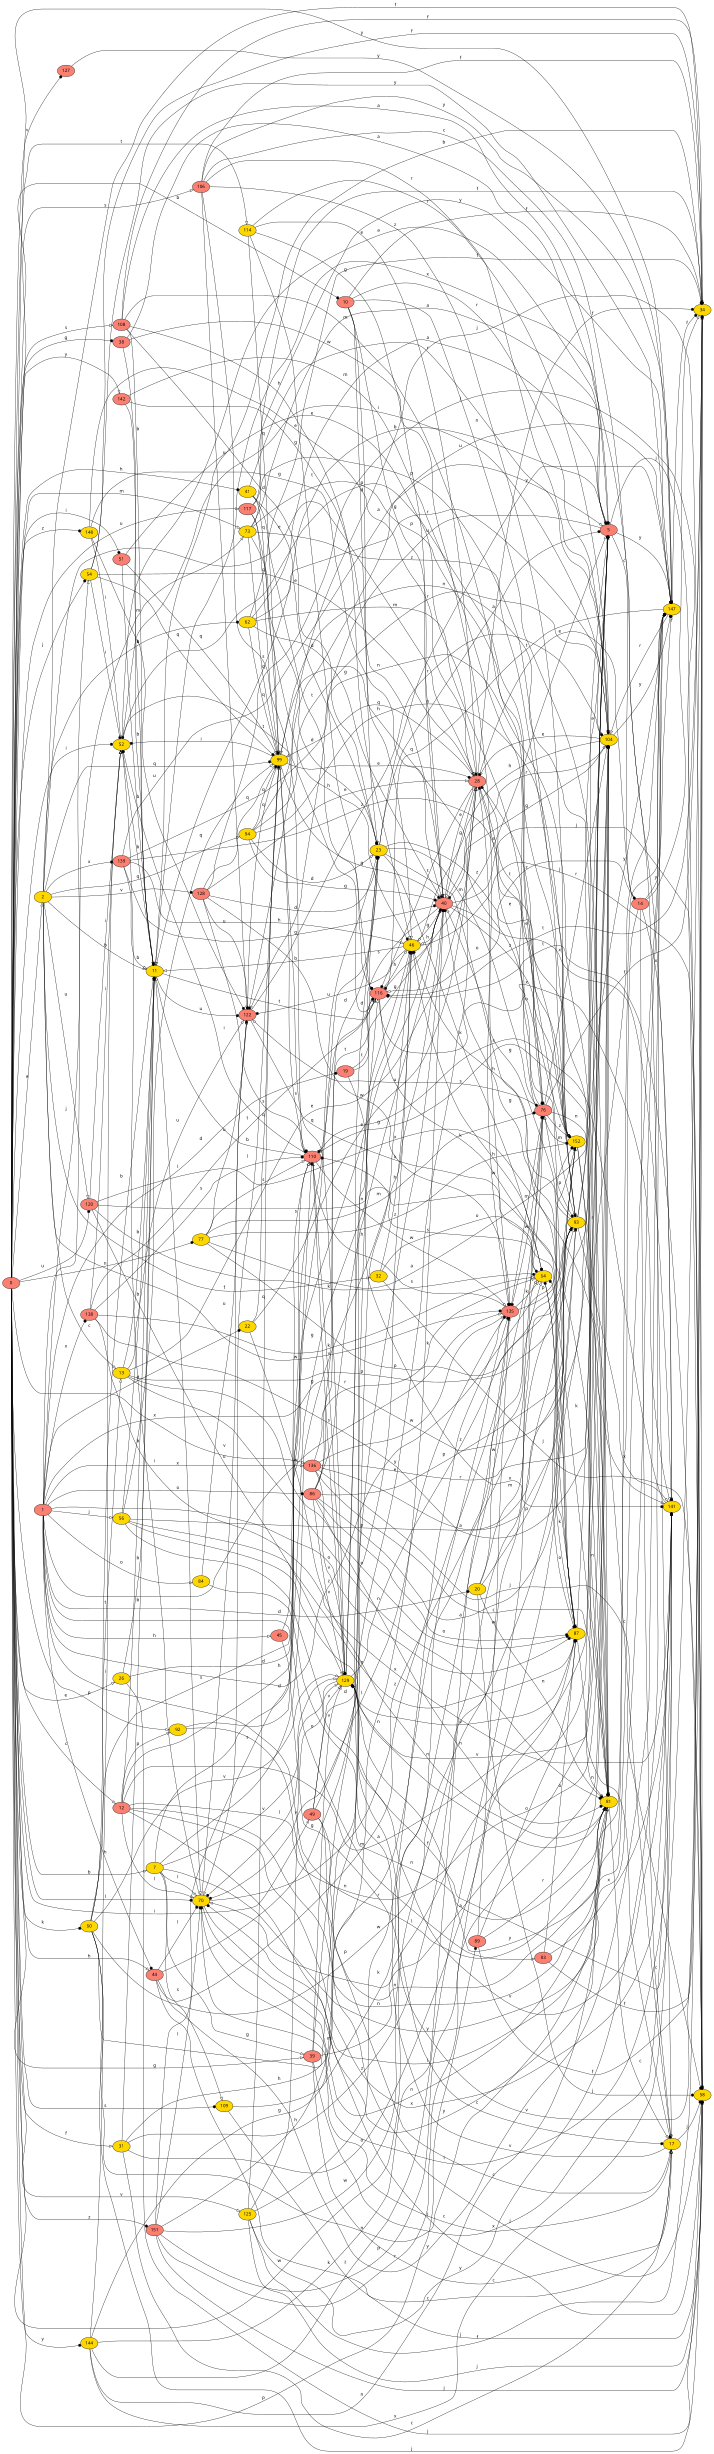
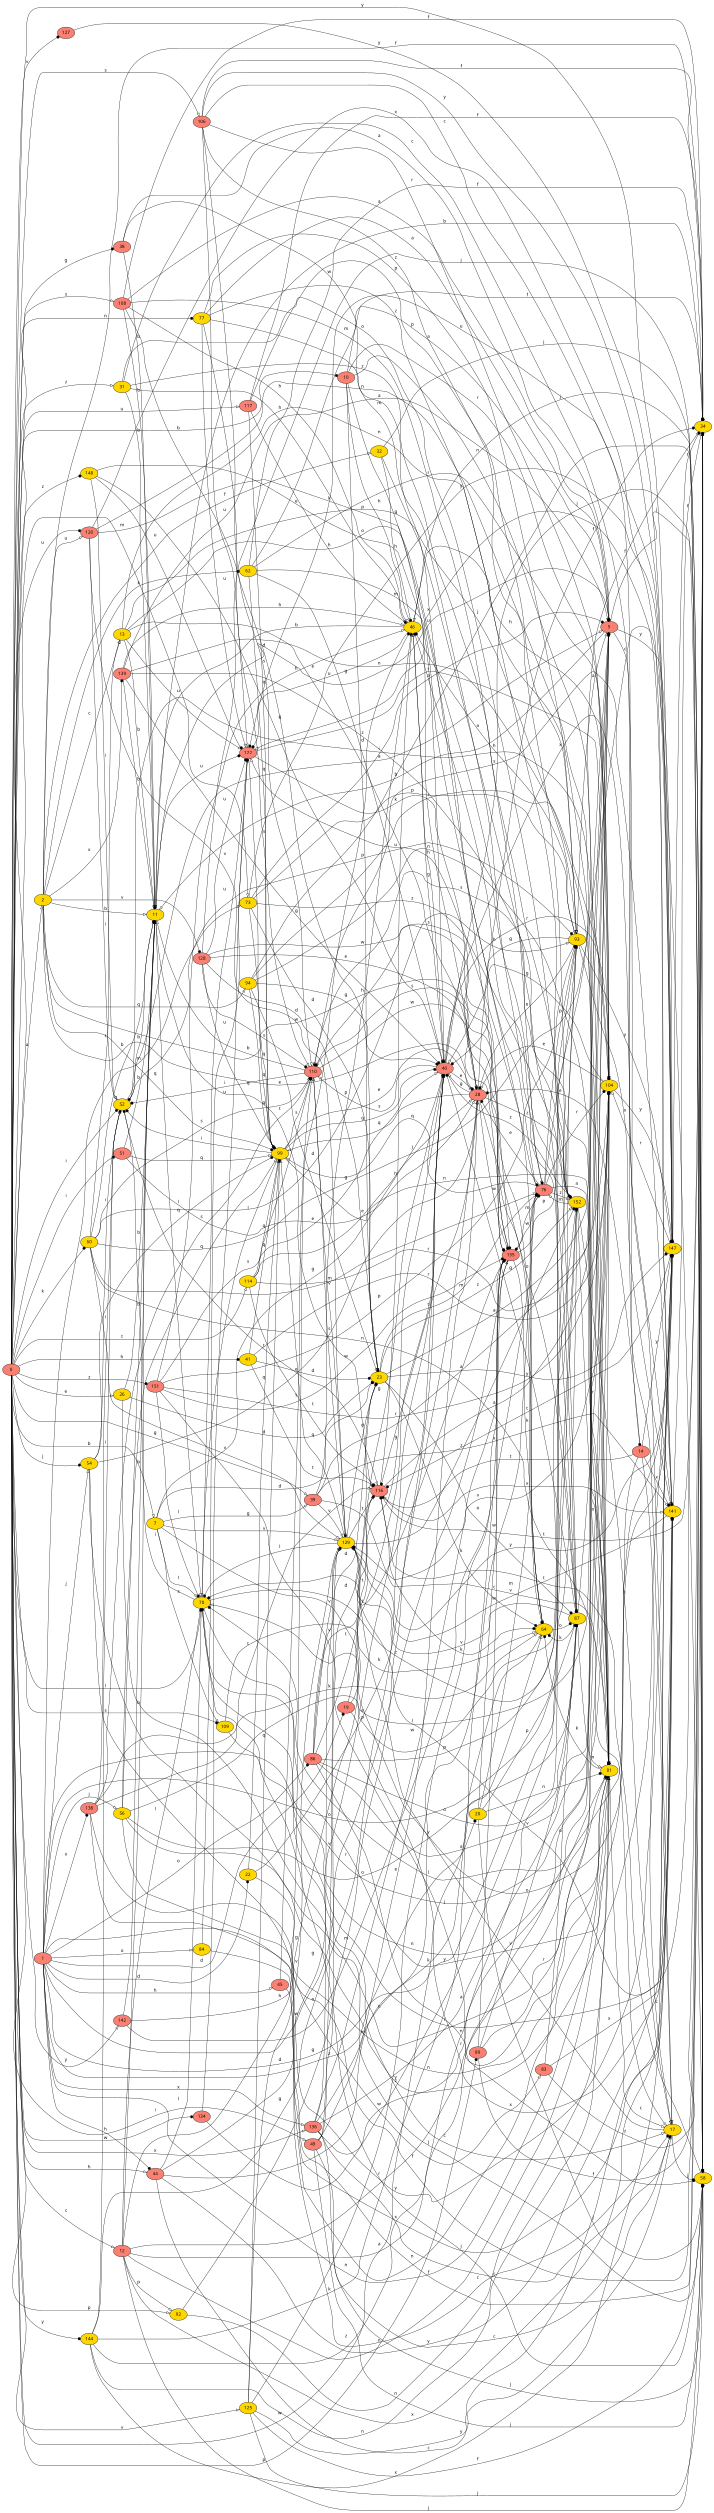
  strict digraph {
    fontname="Noto Sans"
    rankdir=LR
    node [fillcolor=gold fontname="Noto Sans" style=filled]
    edge [arrowhead=onormal fontname="Noto Sans"]
    0 [fillcolor=salmon]
    2
    7
    10 [fillcolor=salmon]
    12 [fillcolor=salmon]
    26
    31
    38 [fillcolor=salmon]
    39 [fillcolor=salmon]
    41
    44 [fillcolor=salmon]
    49 [fillcolor=salmon]
    51 [fillcolor=salmon]
    52
    54
    60
    70
    73
    77
    89 [fillcolor=salmon]
    92
    106 [fillcolor=salmon]
    108 [fillcolor=salmon]
    109
    114
    117 [fillcolor=salmon]
    120 [fillcolor=salmon]
    125
    127 [fillcolor=salmon]
+   134 [fillcolor=salmon]
    135 [fillcolor=salmon]
    136 [fillcolor=salmon]
    142 [fillcolor=salmon]
    144
    147
    148
    151 [fillcolor=salmon]
    11
    13
    28 [fillcolor=salmon]
    32
    34
    62
    94
    99
    128 [fillcolor=salmon]
    139 [fillcolor=salmon]
    23
    40 [fillcolor=salmon]
    129
    81
    104
    46
    5 [fillcolor=salmon]
    58
    141
    87
    152
    17
    116 [fillcolor=salmon]
    76 [fillcolor=salmon]
    93
    110 [fillcolor=salmon]
    122 [fillcolor=salmon]
    64
    1 [fillcolor=salmon]
    19 [fillcolor=salmon]
    20
    22
    45 [fillcolor=salmon]
    56
    83 [fillcolor=salmon]
    84
    86 [fillcolor=salmon]
    138 [fillcolor=salmon]
    14 [fillcolor=salmon]
    0 -> 2 [label=a]
    0 -> 7 [label=b]
    0 -> 10 [arrowhead=dot label=b]
    0 -> 12 [label=c]
    0 -> 26 [label=e]
    0 -> 31 [label=f]
    0 -> 38 [arrowhead=dot label=g]
    0 -> 39 [label=g]
    0 -> 41 [arrowhead=dot label=h]
    0 -> 44 [label=h]
    0 -> 49 [label=i]
    0 -> 51 [arrowhead=dot label=i]
    0 -> 52 [arrowhead=dot label=i]
    0 -> 54 [arrowhead=dot label=j]
    0 -> 60 [arrowhead=dot label=k]
    0 -> 70 [arrowhead=dot label=l]
    0 -> 73 [label=m]
    0 -> 77 [arrowhead=dot label=n]
    0 -> 89 [arrowhead=dot label=p]
    0 -> 92 [label=p]
    0 -> 106 [label=s]
    0 -> 108 [label=s]
    0 -> 109 [arrowhead=dot label=s]
    0 -> 114 [label=t]
    0 -> 117 [label=u]
    0 -> 120 [arrowhead=dot label=u]
    0 -> 125 [label=v]
    0 -> 127 [arrowhead=dot label=v]
+   0 -> 134 [arrowhead=dot label=w]
    0 -> 135 [arrowhead=dot label=w]
    0 -> 136 [label=x]
    0 -> 142 [label=y]
    0 -> 144 [arrowhead=dot label=y]
    0 -> 147 [arrowhead=dot label=y]
    0 -> 148 [arrowhead=dot label=z]
    0 -> 151 [arrowhead=dot label=z]
    2 -> 120 [label=u]
    2 -> 135 [arrowhead=dot label=w]
    2 -> 11 [label=b]
    2 -> 13 [label=c]
    2 -> 28 [label=e]
    2 -> 32 [label=f]
    2 -> 34 [arrowhead=dot label=f]
    2 -> 62 [arrowhead=dot label=k]
    2 -> 94 [label=q]
    2 -> 99 [arrowhead=dot label=q]
    2 -> 128 [arrowhead=dot label=v]
    2 -> 139 [arrowhead=dot label=x]
    7 -> 39 [label=g]
    7 -> 70 [label=l]
    7 -> 109 [label=s]
    7 -> 147 [arrowhead=dot label=y]
    7 -> 23 [arrowhead=dot label=d]
    7 -> 40 [arrowhead=dot label=g]
    7 -> 129 [label=v]
    10 -> 34 [arrowhead=dot label=f]
    10 -> 23 [label=d]
    10 -> 40 [label=g]
    10 -> 81 [label=n]
    10 -> 104 [label=r]
    10 -> 46 [label=h]
    12 -> 70 [label=l]
    12 -> 92 [label=p]
    12 -> 11 [label=b]
    12 -> 81 [label=n]
    12 -> 104 [arrowhead=dot label=r]
    12 -> 46 [arrowhead=dot label=h]
    12 -> 5 [arrowhead=dot label=a]
    12 -> 58 [arrowhead=dot label=j]
    12 -> 141 [arrowhead=dot label=x]
    26 -> 11 [label=b]
    26 -> 23 [arrowhead=dot label=d]
    26 -> 58 [arrowhead=dot label=j]
    31 -> 11 [arrowhead=dot label=b]
    31 -> 46 [label=h]
    31 -> 87 [label=o]
    31 -> 152 [label=z]
    31 -> 17 [label=c]
    38 -> 135 [arrowhead=dot label=w]
    38 -> 11 [label=b]
    38 -> 5 [arrowhead=dot label=a]
    39 -> 129 [label=v]
    39 -> 46 [arrowhead=dot label=h]
    39 -> 5 [arrowhead=dot label=a]
    39 -> 141 [label=x]
    39 -> 17 [label=c]
    41 -> 99 [label=q]
    41 -> 23 [arrowhead=dot label=d]
    41 -> 104 [label=r]
    41 -> 116 [arrowhead=dot label=t]
    44 -> 70 [arrowhead=dot label=l]
    44 -> 147 [arrowhead=dot label=y]
    44 -> 40 [arrowhead=dot label=g]
    44 -> 17 [label=c]
    44 -> 76 [arrowhead=dot label=m]
    49 -> 28 [label=e]
    49 -> 23 [label=d]
    49 -> 129 [label=v]
    49 -> 58 [label=j]
    49 -> 17 [label=c]
    51 -> 11 [arrowhead=dot label=b]
    51 -> 28 [label=e]
    51 -> 99 [label=q]
    52 -> 11 [arrowhead=dot label=b]
    52 -> 5 [label=a]
    52 -> 116 [label=t]
    52 -> 93 [arrowhead=dot label=p]
    54 -> 52 [arrowhead=dot label=i]
    54 -> 147 [arrowhead=dot label=y]
    54 -> 28 [label=e]
    54 -> 34 [label=f]
    54 -> 99 [arrowhead=dot label=q]
    60 -> 11 [label=b]
    60 -> 13 [label=t]
    60 -> 129 [label=v]
    60 -> 81 [label=n]
    60 -> 58 [label=j]
    60 -> 76 [label=m]
    60 -> 93 [label=p]
    60 -> 110 [label=s]
    70 -> 52 [arrowhead=dot label=i]
    70 -> 147 [arrowhead=dot label=y]
    70 -> 81 [label=n]
    70 -> 152 [label=z]
    70 -> 17 [label=c]
    70 -> 122 [arrowhead=dot label=u]
    73 -> 147 [arrowhead=dot label=y]
    73 -> 99 [label=q]
    73 -> 23 [label=d]
    73 -> 5 [arrowhead=dot label=a]
    73 -> 152 [label=z]
    73 -> 93 [label=p]
    77 -> 5 [arrowhead=dot label=a]
    77 -> 152 [arrowhead=dot label=z]
    77 -> 76 [arrowhead=dot label=m]
    77 -> 93 [label=p]
    77 -> 110 [label=s]
    77 -> 122 [label=u]
    89 -> 135 [label=w]
    89 -> 34 [arrowhead=dot label=f]
    89 -> 104 [arrowhead=dot label=r]
    89 -> 87 [arrowhead=dot label=o]
    92 -> 40 [label=g]
    92 -> 81 [label=n]
    106 -> 147 [arrowhead=dot label=y]
    106 -> 34 [arrowhead=dot label=f]
    106 -> 104 [arrowhead=dot label=r]
    106 -> 152 [label=z]
    106 -> 17 [label=c]
    106 -> 110 [label=s]
    106 -> 122 [label=u]
    108 -> 11 [label=b]
    108 -> 34 [arrowhead=dot label=f]
    108 -> 23 [arrowhead=dot label=d]
    108 -> 46 [label=h]
    108 -> 5 [arrowhead=dot label=a]
    108 -> 76 [label=m]
    109 -> 58 [label=j]
    109 -> 64 [label=k]
    114 -> 28 [label=e]
    114 -> 99 [label=q]
    114 -> 40 [label=g]
    114 -> 104 [label=r]
    114 -> 116 [arrowhead=dot label=t]
    117 -> 34 [label=f]
    117 -> 99 [arrowhead=dot label=q]
    117 -> 46 [arrowhead=dot label=h]
    117 -> 93 [label=p]
    120 -> 52 [label=i]
    120 -> 129 [label=v]
    120 -> 81 [arrowhead=dot label=n]
    120 -> 141 [label=x]
    120 -> 64 [arrowhead=dot label=k]
    125 -> 135 [arrowhead=dot label=w]
    125 -> 147 [label=y]
    125 -> 34 [label=f]
    125 -> 99 [arrowhead=dot label=q]
    125 -> 129 [label=v]
    125 -> 58 [arrowhead=dot label=j]
    127 -> 147 [label=y]
+   134 -> 152 [arrowhead=dot label=z]
+   134 -> 122 [arrowhead=dot label=u]
    135 -> 70 [arrowhead=dot label=l]
    135 -> 76 [arrowhead=dot label=m]
    135 -> 93 [label=p]
    135 -> 110 [label=s]
    135 -> 64 [label=k]
    136 -> 135 [label=w]
    136 -> 129 [arrowhead=dot label=v]
    136 -> 104 [arrowhead=dot label=r]
    136 -> 5 [arrowhead=dot label=a]
    136 -> 58 [arrowhead=dot label=j]
    136 -> 17 [arrowhead=dot label=c]
    136 -> 64 [label=k]
    142 -> 11 [label=b]
    142 -> 40 [label=g]
    142 -> 76 [arrowhead=dot label=m]
    144 -> 52 [label=i]
    144 -> 40 [arrowhead=dot label=g]
    144 -> 81 [label=n]
    144 -> 141 [arrowhead=dot label=x]
    144 -> 152 [label=z]
    144 -> 64 [label=k]
    147 -> 34 [arrowhead=dot label=f]
    147 -> 104 [label=r]
    147 -> 116 [arrowhead=dot label=t]
    147 -> 122 [arrowhead=dot label=u]
    148 -> 52 [label=i]
    148 -> 28 [arrowhead=dot label=e]
    148 -> 40 [arrowhead=dot label=g]
    148 -> 122 [arrowhead=dot label=u]
    151 -> 70 [arrowhead=dot label=l]
    151 -> 135 [arrowhead=dot label=w]
    151 -> 104 [label=r]
    151 -> 46 [label=h]
    151 -> 58 [arrowhead=dot label=j]
    151 -> 93 [arrowhead=dot label=p]
    151 -> 110 [arrowhead=dot label=s]
    11 -> 70 [label=l]
    11 -> 141 [arrowhead=dot label=x]
    11 -> 116 [label=t]
    11 -> 122 [arrowhead=dot label=u]
    13 -> 11 [label=b]
    13 -> 28 [label=e]
    13 -> 81 [arrowhead=dot label=n]
    13 -> 87 [arrowhead=dot label=o]
    13 -> 93 [label=p]
    13 -> 122 [label=u]
    28 -> 135 [arrowhead=dot label=w]
    28 -> 34 [arrowhead=dot label=f]
    28 -> 99 [label=q]
    28 -> 40 [label=g]
    28 -> 87 [arrowhead=dot label=o]
    28 -> 152 [label=z]
    28 -> 116 [arrowhead=dot label=t]
    32 -> 46 [arrowhead=dot label=h]
    32 -> 58 [arrowhead=dot label=j]
    32 -> 87 [label=o]
    34 -> 11 [label=b]
    34 -> 129 [label=v]
    34 -> 116 [arrowhead=dot label=t]
    62 -> 34 [arrowhead=dot label=f]
    62 -> 99 [label=q]
    62 -> 40 [label=g]
    62 -> 104 [label=r]
    62 -> 5 [label=a]
    62 -> 76 [arrowhead=dot label=m]
    94 -> 99 [arrowhead=dot label=q]
    94 -> 23 [label=d]
    94 -> 40 [arrowhead=dot label=g]
    94 -> 81 [arrowhead=dot label=n]
    94 -> 104 [arrowhead=dot label=r]
    94 -> 58 [label=j]
    99 -> 52 [arrowhead=dot label=i]
    99 -> 70 [label=l]
    99 -> 28 [arrowhead=dot label=e]
    99 -> 40 [arrowhead=dot label=g]
    99 -> 81 [arrowhead=dot label=n]
    99 -> 110 [arrowhead=dot label=s]
    128 -> 135 [arrowhead=dot label=w]
    128 -> 28 [label=e]
    128 -> 99 [label=q]
    128 -> 23 [label=d]
    128 -> 58 [label=j]
    128 -> 110 [arrowhead=dot label=s]
    128 -> 122 [arrowhead=dot label=u]
    139 -> 11 [label=b]
    139 -> 40 [arrowhead=dot label=g]
    139 -> 81 [label=n]
    139 -> 46 [label=h]
    139 -> 5 [label=a]
    139 -> 152 [label=z]
    23 -> 147 [arrowhead=dot label=y]
    23 -> 5 [arrowhead=dot label=a]
    23 -> 87 [arrowhead=dot label=o]
    23 -> 152 [label=z]
    23 -> 76 [arrowhead=dot label=m]
    23 -> 64 [arrowhead=dot label=k]
    40 -> 28 [label=e]
    40 -> 104 [label=r]
    40 -> 46 [label=h]
    40 -> 58 [arrowhead=dot label=j]
    40 -> 141 [label=x]
    40 -> 152 [arrowhead=dot label=z]
    40 -> 110 [label=s]
    129 -> 70 [arrowhead=dot label=l]
    129 -> 147 [label=y]
    129 -> 99 [label=q]
    129 -> 23 [arrowhead=dot label=d]
    129 -> 152 [arrowhead=dot label=z]
    129 -> 116 [label=t]
    129 -> 110 [label=s]
    81 -> 17 [label=c]
    81 -> 110 [label=s]
    81 -> 64 [arrowhead=dot label=k]
    104 -> 52 [arrowhead=dot label=i]
    104 -> 147 [arrowhead=dot label=y]
    104 -> 28 [label=e]
    104 -> 40 [arrowhead=dot label=g]
    104 -> 129 [arrowhead=dot label=v]
    104 -> 46 [label=h]
    46 -> 11 [label=b]
    46 -> 40 [arrowhead=dot label=g]
    46 -> 58 [label=j]
    46 -> 122 [arrowhead=dot label=u]
    5 -> 70 [label=l]
    5 -> 147 [arrowhead=dot label=y]
    5 -> 11 [label=b]
    5 -> 58 [label=j]
    5 -> 122 [label=u]
    5 -> 14 [arrowhead=dot label=c]
    58 -> 116 [arrowhead=dot label=t]
    141 -> 70 [arrowhead=dot label=l]
    141 -> 129 [label=v]
    141 -> 110 [arrowhead=dot label=s]
    87 -> 40 [arrowhead=dot label=g]
    87 -> 129 [arrowhead=dot label=v]
    87 -> 81 [label=n]
    87 -> 104 [label=r]
    87 -> 46 [arrowhead=dot label=h]
    87 -> 64 [arrowhead=dot label=k]
    152 -> 81 [arrowhead=dot label=n]
    152 -> 17 [label=c]
    152 -> 76 [label=m]
    17 -> 129 [arrowhead=dot label=v]
    17 -> 58 [arrowhead=dot label=j]
    116 -> 46 [label=h]
    116 -> 5 [label=a]
    116 -> 141 [label=x]
    116 -> 64 [arrowhead=dot label=k]
    76 -> 135 [arrowhead=dot label=w]
    76 -> 28 [arrowhead=dot label=e]
    76 -> 34 [label=f]
    76 -> 99 [label=q]
    76 -> 81 [arrowhead=dot label=n]
    76 -> 104 [arrowhead=dot label=r]
    76 -> 152 [label=z]
    76 -> 93 [arrowhead=dot label=p]
    76 -> 122 [label=u]
    93 -> 147 [arrowhead=dot label=y]
    93 -> 28 [arrowhead=dot label=e]
    93 -> 40 [label=g]
    93 -> 46 [arrowhead=dot label=h]
    93 -> 5 [label=a]
    93 -> 141 [label=x]
    110 -> 52 [arrowhead=dot label=i]
    110 -> 135 [label=w]
    110 -> 11 [label=b]
    110 -> 129 [arrowhead=dot label=v]
    122 -> 99 [label=q]
    122 -> 104 [label=r]
    122 -> 64 [arrowhead=dot label=k]
    64 -> 87 [arrowhead=dot label=o]
    64 -> 110 [arrowhead=dot label=s]
    1 -> 44 [arrowhead=dot label=h]
    1 -> 54 [label=j]
    1 -> 73 [label=m]
    1 -> 135 [label=w]
    1 -> 136 [label=x]
    1 -> 81 [label=n]
    1 -> 104 [arrowhead=dot label=r]
    1 -> 87 [arrowhead=dot label=o]
    1 -> 152 [arrowhead=dot label=z]
    1 -> 19 [arrowhead=dot label=d]
    1 -> 20 [arrowhead=dot label=d]
    1 -> 22 [arrowhead=dot label=d]
    1 -> 45 [label=h]
    1 -> 56 [label=j]
    1 -> 83 [label=o]
    1 -> 84 [label=o]
    1 -> 86 [arrowhead=dot label=o]
    1 -> 138 [arrowhead=dot label=x]
    19 -> 40 [label=g]
    19 -> 141 [arrowhead=dot label=x]
    19 -> 116 [arrowhead=dot label=t]
    20 -> 135 [label=w]
    20 -> 81 [arrowhead=dot label=n]
    20 -> 58 [arrowhead=dot label=j]
    20 -> 76 [arrowhead=dot label=m]
    20 -> 93 [label=p]
    22 -> 28 [label=e]
    22 -> 99 [label=q]
    22 -> 81 [label=n]
    45 -> 17 [arrowhead=dot label=c]
    45 -> 110 [label=s]
    56 -> 11 [arrowhead=dot label=b]
    56 -> 34 [label=f]
    56 -> 99 [label=q]
    56 -> 81 [arrowhead=dot label=n]
    56 -> 87 [arrowhead=dot label=o]
    56 -> 93 [label=p]
    83 -> 34 [arrowhead=dot label=f]
    83 -> 141 [label=x]
    83 -> 87 [arrowhead=dot label=o]
    84 -> 81 [label=n]
    84 -> 122 [label=u]
    86 -> 23 [arrowhead=dot label=d]
    86 -> 40 [label=g]
    86 -> 129 [label=v]
    86 -> 81 [arrowhead=dot label=n]
    86 -> 5 [label=a]
    86 -> 87 [arrowhead=dot label=o]
    86 -> 116 [label=t]
    86 -> 93 [arrowhead=dot label=p]
    138 -> 52 [label=i]
    138 -> 147 [label=y]
    138 -> 141 [label=x]
    138 -> 116 [label=t]
    138 -> 110 [arrowhead=dot label=s]
    138 -> 64 [label=k]
    14 -> 70 [arrowhead=dot label=l]
    14 -> 147 [arrowhead=dot label=y]
    14 -> 28 [arrowhead=dot label=e]
-   14 -> 34 [label=f]
+   141 -> 34 [label=f]
    14 -> 141 [arrowhead=dot label=x]
    14 -> 17 [label=c]
    14 -> 116 [label=t]
  }
